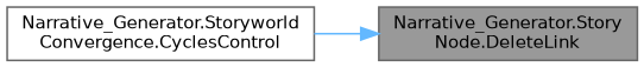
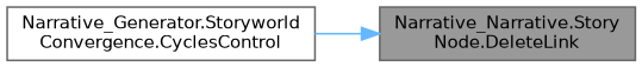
  digraph {
    rankdir=RL
    node [fontname=Helvetica fontsize=10 shape=box style=filled]
-   n1 [color=gray40 fillcolor=grey60 fontcolor=black height=0.2 label="Narrative_Generator.Story\lNode.DeleteLink" width=0.4]
+   n1 [color=gray40 fillcolor=grey60 fontcolor=black height=0.2 label="Narrative_Narrative.Story\lNode.DeleteLink" width=0.4]
    n2 [color=grey40 fillcolor=white height=0.2 label="Narrative_Generator.Storyworld\lConvergence.CyclesControl" width=0.4]
    n1 -> n2 [color=steelblue1 dir=back fontname=Helvetica fontsize=10 labelfontname=Helvetica labelfontsize=10 style=solid]
  }
